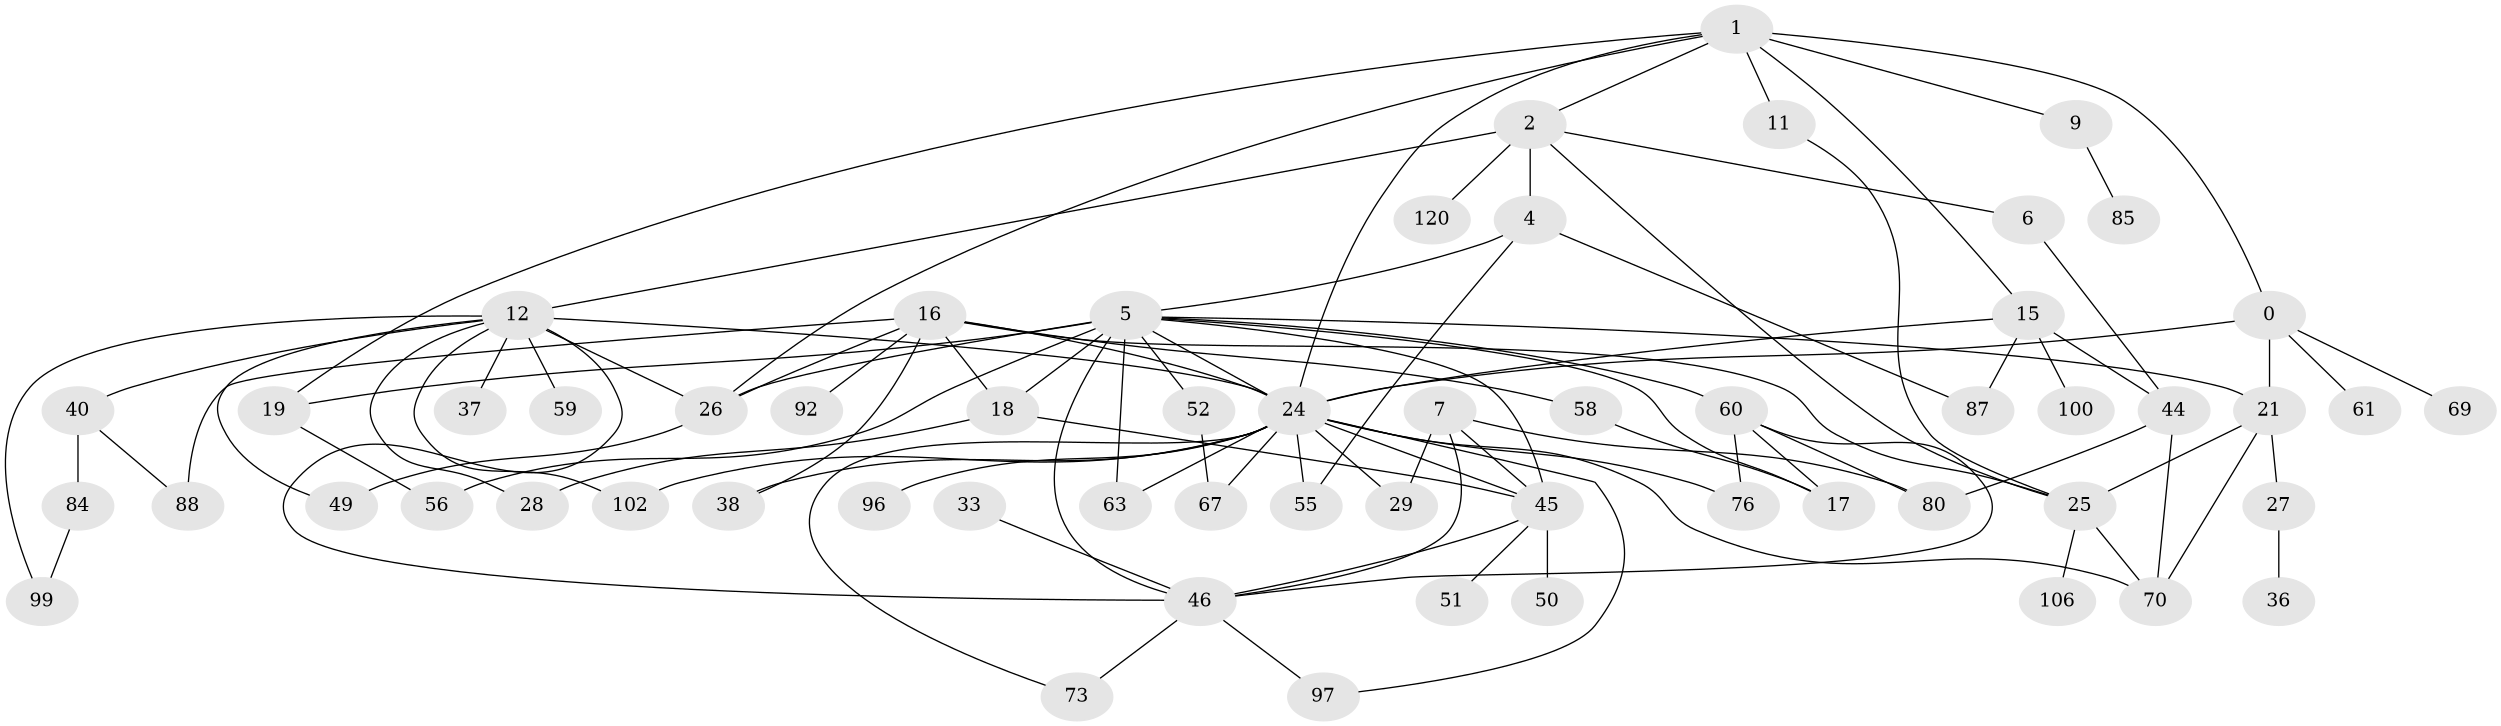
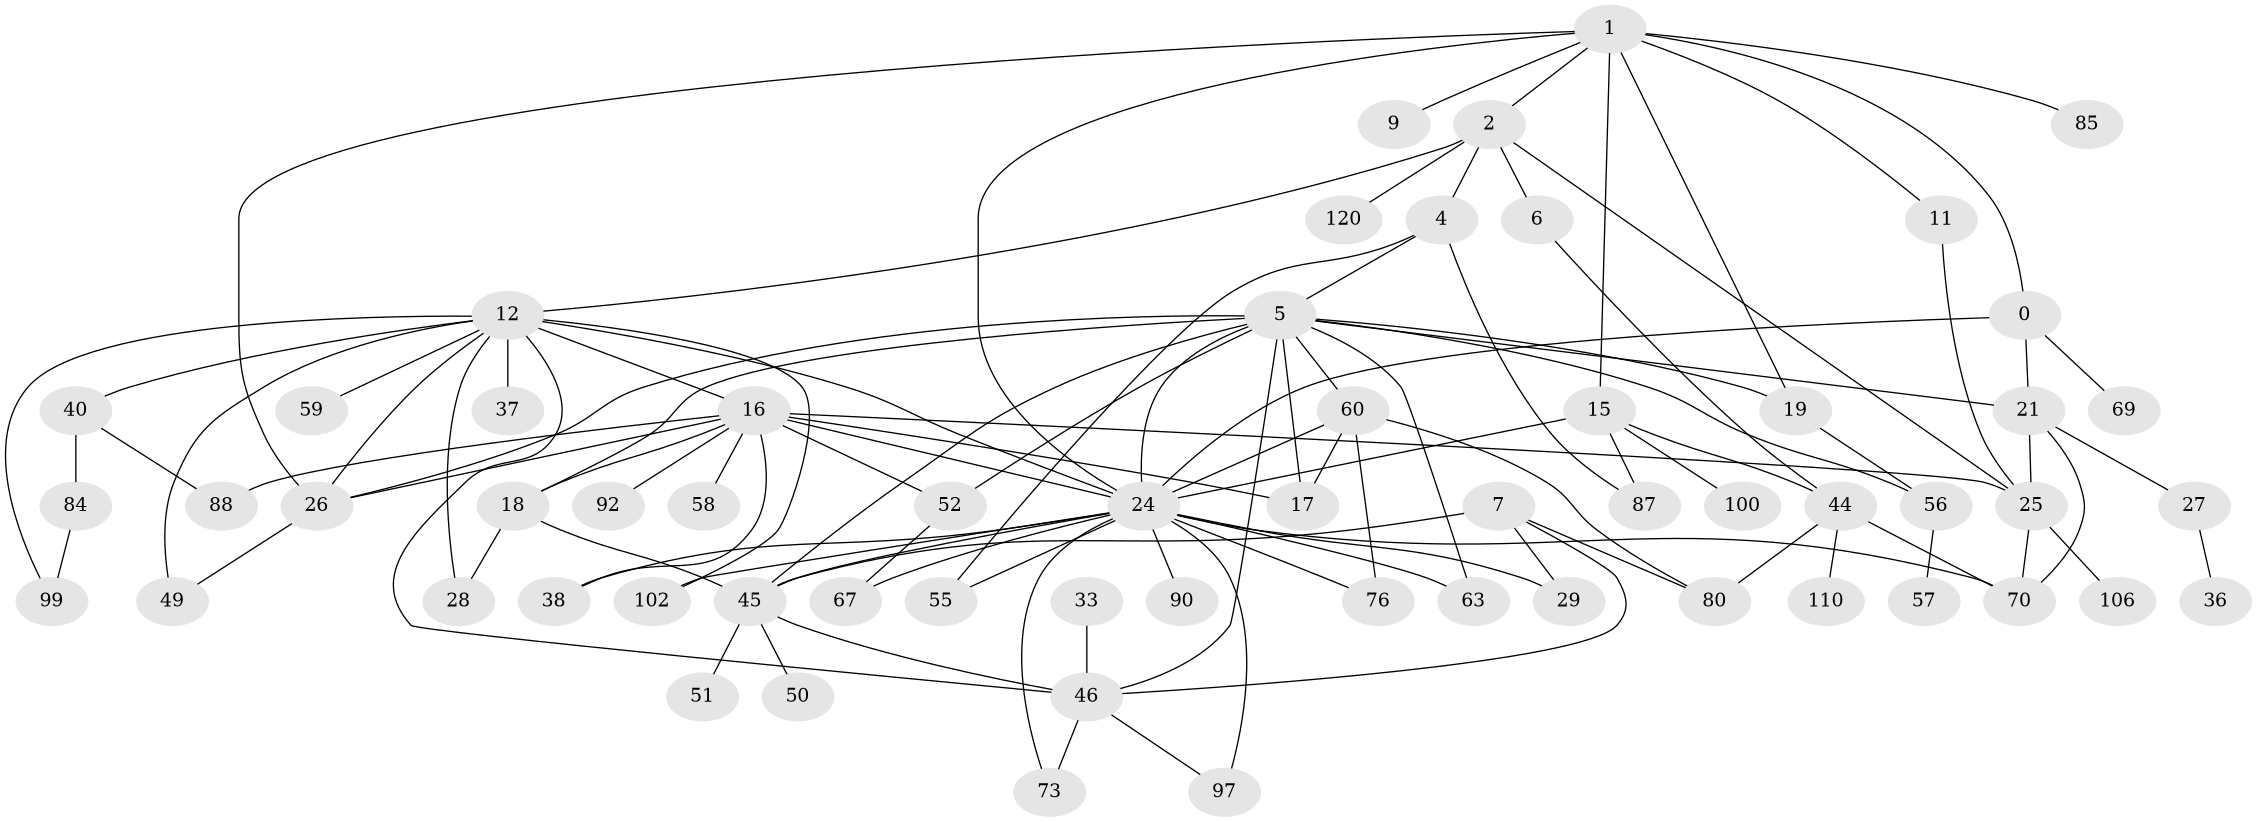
  graph {
    node [color=gray90 style=filled]
    1
    2
    n3 [label=0]
    9
    11 [super="+30"]
    15 [super="+35+23+107"]
    19 [super="+89"]
    24 [super="+79+31+82+41+62"]
    26 [super="+105+43"]
    4
    6
    12 [super="+13+22"]
    25 [super="+68"]
    120
    21 [super="+32"]
-   61 [super="+75+71"]
    69 [super="+86"]
    85
    87
    44 [super="+77"]
    100
    56 [super="+93"]
    55
    45 [super="+101+48"]
    63
    29
    76
    102
    38 [super="+90"]
    67 [super="+124"]
    70 [super="+72+116"]
    73
-   96
+   96 [label=90]
    97
    49
    5 [super="+8+81"]
    46 [super="+103"]
    16 [super="+47+109+34"]
    28 [super="+115+125"]
    37
    40
    59 [super="+95"]
    99
    106
    27
    n46 [label=60 super="+108"]
    17
    18
    52 [super="+54"]
    80 [super="+123"]
    50
    51
+   57
    7
+   110
    88
    58
    92
    n59 [label=84]
    33 [super="+42"]
    36
    1 -- 2
    1 -- n3
    1 -- 9
    1 -- 11
    1 -- 15
    1 -- 19
    1 -- 24
    1 -- 26
    2 -- 4
    2 -- 6
    2 -- 12 [weight=2]
    2 -- 25
    2 -- 120
    n3 -- 24
    n3 -- 21
-   n3 -- 61
    n3 -- 69
-   9 -- 85
+   1 -- 85
    11 -- 25
    15 -- 24 [weight=2]
    15 -- 87
    15 -- 44
    15 -- 100
    19 -- 56
    24 -- 55
    24 -- 45
    24 -- 63
    24 -- 29
    24 -- 76
    24 -- 102
    24 -- 38
    24 -- 67
    24 -- 70
    24 -- 73
    24 -- 96
    24 -- 97
    26 -- 49
    4 -- 87
    4 -- 55
    4 -- 5
    6 -- 44
    12 -- 24
    12 -- 26
    12 -- 102
    12 -- 49
    12 -- 46
+   12 -- 16
    12 -- 28
    12 -- 37
    12 -- 40
    12 -- 59
    12 -- 99
    25 -- 70
    25 -- 106
    21 -- 25
    21 -- 70
    21 -- 27
    44 -- 70
    44 -- 80
+   44 -- 110
+   56 -- 57
    45 -- 46
    45 -- 50
    45 -- 51
    5 -- 19
    5 -- 24
    5 -- 26
    5 -- 21
    5 -- 56
    5 -- 45
    5 -- 63 [weight=2]
    5 -- 46
    5 -- n46
    5 -- 17
    5 -- 18 [weight=2]
    5 -- 52
    46 -- 73
    46 -- 97
    16 -- 24
    16 -- 26 [weight=2]
    16 -- 25
    16 -- 38
-   58 -- 17
+   16 -- 17
    16 -- 18
+   16 -- 52
    16 -- 88
    16 -- 58
    16 -- 92
    40 -- 88
    40 -- n59
    27 -- 36
-   n46 -- 46
+   n46 -- 24
    n46 -- 76
    n46 -- 17
    n46 -- 80
    18 -- 45
    18 -- 28
    52 -- 67
    7 -- 45
    7 -- 29
    7 -- 46
    7 -- 80
    n59 -- 99
    33 -- 46
  }
